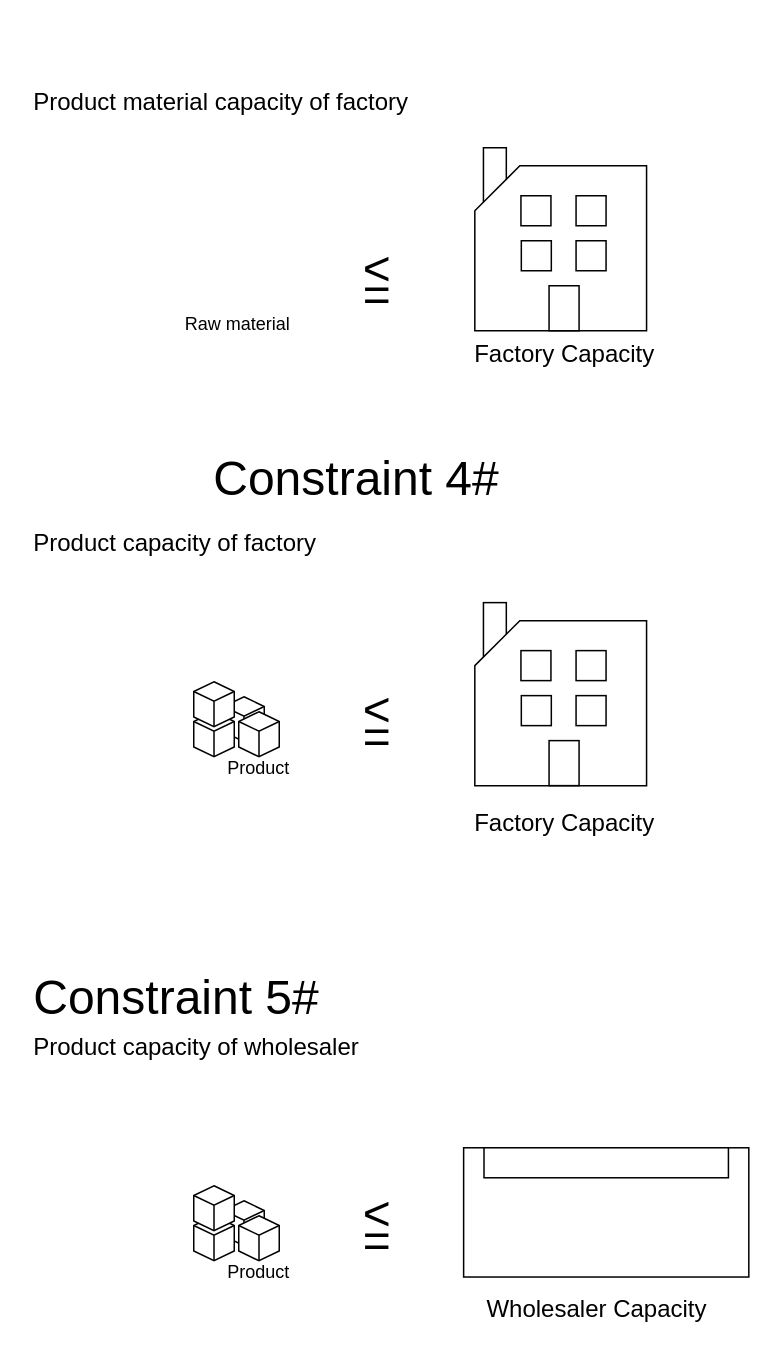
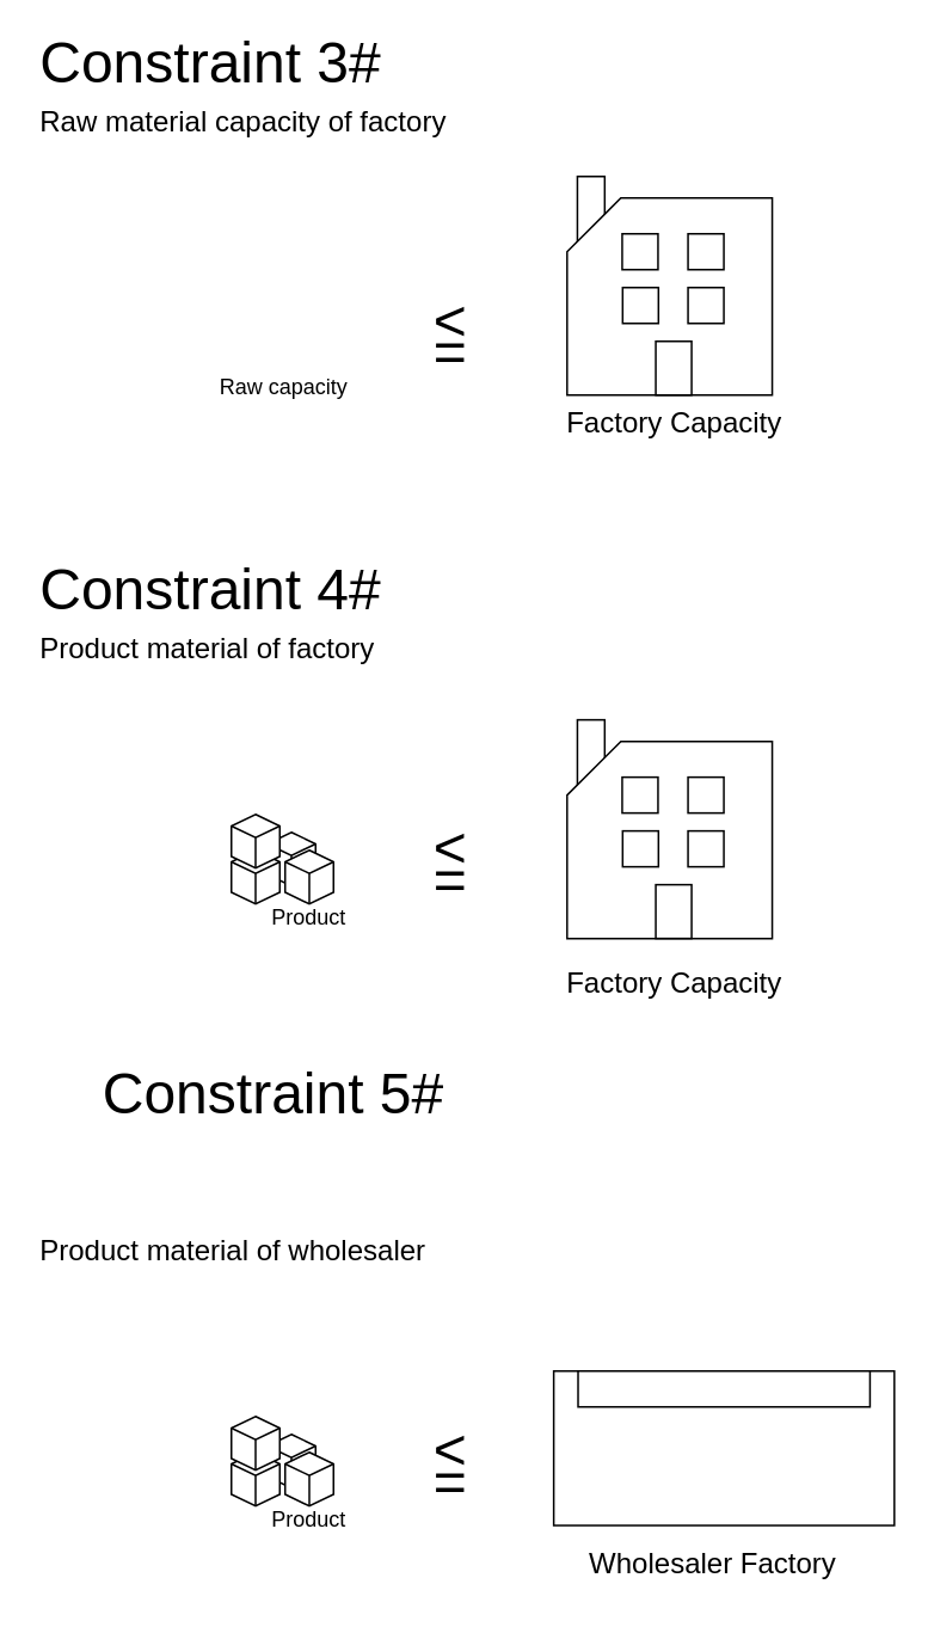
  <mxCell id="0" />
  <mxCell id="1" parent="0" />
  <mxCell id="2" value="" style="html=1;whiteSpace=wrap;shape=isoCube2;backgroundOutline=1;isoAngle=15;" parent="1" vertex="1"><mxGeometry x="148.5" y="464" width="27" height="30" as="geometry" /></mxCell>
  <mxCell id="3" value="" style="html=1;whiteSpace=wrap;shape=isoCube2;backgroundOutline=1;isoAngle=15;" parent="1" vertex="1"><mxGeometry x="128.5" y="474" width="27" height="30" as="geometry" /></mxCell>
  <mxCell id="4" value="" style="html=1;whiteSpace=wrap;shape=isoCube2;backgroundOutline=1;isoAngle=15;" parent="1" vertex="1"><mxGeometry x="158.5" y="474" width="27" height="30" as="geometry" /></mxCell>
  <mxCell id="5" value="" style="html=1;whiteSpace=wrap;shape=isoCube2;backgroundOutline=1;isoAngle=15;" parent="1" vertex="1"><mxGeometry x="128.5" y="454" width="27" height="30" as="geometry" /></mxCell>
  <mxCell id="6" value="Product" style="text;html=1;strokeColor=none;fillColor=none;align=center;verticalAlign=middle;whiteSpace=wrap;rounded=0;" parent="1" vertex="1"><mxGeometry x="137" y="497" width="70" height="30" as="geometry" /></mxCell>
- <mxCell id="7" value="Constraint 4#" style="text;html=1;strokeColor=none;fillColor=none;align=left;verticalAlign=middle;whiteSpace=wrap;rounded=0;fontSize=32;" parent="1" vertex="1"><mxGeometry x="140" y="304" width="247.25" height="30" as="geometry" /></mxCell>
- <mxCell id="8" value="Product capacity of factory" style="text;html=1;strokeColor=none;fillColor=none;align=left;verticalAlign=middle;whiteSpace=wrap;rounded=0;fontSize=16;" parent="1" vertex="1"><mxGeometry x="20" y="346" width="387.25" height="30" as="geometry" /></mxCell>
+ <mxCell id="7" value="Constraint 4#" style="text;html=1;strokeColor=none;fillColor=none;align=left;verticalAlign=middle;whiteSpace=wrap;rounded=0;fontSize=32;" parent="1" vertex="1"><mxGeometry x="20" y="314" width="247.25" height="30" as="geometry" /></mxCell>
+ <mxCell id="8" value="Product material of factory" style="text;html=1;strokeColor=none;fillColor=none;align=left;verticalAlign=middle;whiteSpace=wrap;rounded=0;fontSize=16;" parent="1" vertex="1"><mxGeometry x="20" y="346" width="387.25" height="30" as="geometry" /></mxCell>
  <mxCell id="9" value="" style="group" parent="1" vertex="1" connectable="0"><mxGeometry x="304.63" y="401.25" width="141.5" height="161.5" as="geometry" /></mxCell>
  <mxCell id="10" value="" style="rounded=0;whiteSpace=wrap;html=1;" parent="9" vertex="1"><mxGeometry x="17" width="15.25" height="40" as="geometry" /></mxCell>
  <mxCell id="11" value="Factory Capacity" style="text;html=1;strokeColor=none;fillColor=none;align=center;verticalAlign=middle;whiteSpace=wrap;rounded=0;fontSize=16;" parent="9" vertex="1"><mxGeometry y="131.5" width="141.5" height="30" as="geometry" /></mxCell>
  <mxCell id="12" value="" style="shape=card;whiteSpace=wrap;html=1;" parent="9" vertex="1"><mxGeometry x="11.25" y="12" width="114.5" height="110" as="geometry" /></mxCell>
  <mxCell id="13" value="" style="whiteSpace=wrap;html=1;aspect=fixed;" parent="9" vertex="1"><mxGeometry x="78.75" y="62" width="20" height="20" as="geometry" /></mxCell>
  <mxCell id="14" value="" style="whiteSpace=wrap;html=1;aspect=fixed;" parent="9" vertex="1"><mxGeometry x="42" y="32" width="20" height="20" as="geometry" /></mxCell>
  <mxCell id="15" value="" style="whiteSpace=wrap;html=1;aspect=fixed;" parent="9" vertex="1"><mxGeometry x="78.75" y="32" width="20" height="20" as="geometry" /></mxCell>
  <mxCell id="16" value="" style="whiteSpace=wrap;html=1;aspect=fixed;" parent="9" vertex="1"><mxGeometry x="42.25" y="62" width="20" height="20" as="geometry" /></mxCell>
  <mxCell id="17" value="" style="rounded=0;whiteSpace=wrap;html=1;" parent="9" vertex="1"><mxGeometry x="60.75" y="92" width="20" height="30" as="geometry" /></mxCell>
  <mxCell id="18" value="" style="shape=image;html=1;verticalAlign=top;verticalLabelPosition=bottom;labelBackgroundColor=#ffffff;imageAspect=0;aspect=fixed;image=https://cdn0.iconfinder.com/data/icons/web-development-and-studio/512/118_Ax_Log_Timber_Wood-128.png;fontColor=#006600;" parent="1" vertex="1"><mxGeometry x="129.38" y="161" width="50" height="50" as="geometry" /></mxCell>
- <mxCell id="19" value="Raw material" style="text;html=1;strokeColor=none;fillColor=none;align=center;verticalAlign=middle;whiteSpace=wrap;rounded=0;" parent="1" vertex="1"><mxGeometry x="111.69" y="201" width="91.87" height="30" as="geometry" /></mxCell>
+ <mxCell id="19" value="Raw capacity" style="text;html=1;strokeColor=none;fillColor=none;align=center;verticalAlign=middle;whiteSpace=wrap;rounded=0;" parent="1" vertex="1"><mxGeometry x="111.69" y="201" width="91.87" height="30" as="geometry" /></mxCell>
  <mxCell id="20" value="" style="group" parent="1" vertex="1" connectable="0"><mxGeometry x="304.63" y="98" width="141.5" height="161.5" as="geometry" /></mxCell>
  <mxCell id="21" value="" style="rounded=0;whiteSpace=wrap;html=1;" parent="20" vertex="1"><mxGeometry x="17" width="15.25" height="40" as="geometry" /></mxCell>
  <mxCell id="22" value="Factory Capacity" style="text;html=1;strokeColor=none;fillColor=none;align=center;verticalAlign=middle;whiteSpace=wrap;rounded=0;fontSize=16;" parent="20" vertex="1"><mxGeometry y="122" width="141.5" height="30" as="geometry" /></mxCell>
  <mxCell id="23" value="" style="shape=card;whiteSpace=wrap;html=1;" parent="20" vertex="1"><mxGeometry x="11.25" y="12" width="114.5" height="110" as="geometry" /></mxCell>
  <mxCell id="24" value="" style="whiteSpace=wrap;html=1;aspect=fixed;" parent="20" vertex="1"><mxGeometry x="78.75" y="62" width="20" height="20" as="geometry" /></mxCell>
  <mxCell id="25" value="" style="whiteSpace=wrap;html=1;aspect=fixed;" parent="20" vertex="1"><mxGeometry x="42" y="32" width="20" height="20" as="geometry" /></mxCell>
  <mxCell id="26" value="" style="whiteSpace=wrap;html=1;aspect=fixed;" parent="20" vertex="1"><mxGeometry x="78.75" y="32" width="20" height="20" as="geometry" /></mxCell>
  <mxCell id="27" value="" style="whiteSpace=wrap;html=1;aspect=fixed;" parent="20" vertex="1"><mxGeometry x="42.25" y="62" width="20" height="20" as="geometry" /></mxCell>
  <mxCell id="28" value="" style="rounded=0;whiteSpace=wrap;html=1;" parent="20" vertex="1"><mxGeometry x="60.75" y="92" width="20" height="30" as="geometry" /></mxCell>
- <mxCell id="30" value="Product material capacity of factory" style="text;html=1;strokeColor=none;fillColor=none;align=left;verticalAlign=middle;whiteSpace=wrap;rounded=0;fontSize=16;" parent="1" vertex="1"><mxGeometry x="20" y="52" width="387.25" height="30" as="geometry" /></mxCell>
+ <mxCell id="29" value="Constraint 3#" style="text;html=1;strokeColor=none;fillColor=none;align=left;verticalAlign=middle;whiteSpace=wrap;rounded=0;fontSize=32;" parent="1" vertex="1"><mxGeometry x="20" y="20" width="247.25" height="30" as="geometry" /></mxCell>
+ <mxCell id="30" value="Raw material capacity of factory" style="text;html=1;strokeColor=none;fillColor=none;align=left;verticalAlign=middle;whiteSpace=wrap;rounded=0;fontSize=16;" parent="1" vertex="1"><mxGeometry x="20" y="52" width="387.25" height="30" as="geometry" /></mxCell>
  <mxCell id="31" value="" style="group" parent="1" vertex="1" connectable="0"><mxGeometry x="220.88" y="163.75" width="60" height="47.25" as="geometry" /></mxCell>
  <mxCell id="32" value="=" style="text;html=1;strokeColor=none;fillColor=none;align=center;verticalAlign=middle;whiteSpace=wrap;rounded=0;fontSize=32;" parent="31" vertex="1"><mxGeometry y="17.25" width="60" height="30" as="geometry" /></mxCell>
  <mxCell id="33" value="&amp;lt;" style="text;html=1;strokeColor=none;fillColor=none;align=center;verticalAlign=middle;whiteSpace=wrap;rounded=0;fontSize=32;" parent="31" vertex="1"><mxGeometry width="60" height="30" as="geometry" /></mxCell>
  <mxCell id="34" value="" style="group" parent="1" vertex="1" connectable="0"><mxGeometry x="220.88" y="458.37" width="60" height="47.25" as="geometry" /></mxCell>
  <mxCell id="35" value="=" style="text;html=1;strokeColor=none;fillColor=none;align=center;verticalAlign=middle;whiteSpace=wrap;rounded=0;fontSize=32;" parent="34" vertex="1"><mxGeometry y="17.25" width="60" height="30" as="geometry" /></mxCell>
  <mxCell id="36" value="&amp;lt;" style="text;html=1;strokeColor=none;fillColor=none;align=center;verticalAlign=middle;whiteSpace=wrap;rounded=0;fontSize=32;" parent="34" vertex="1"><mxGeometry width="60" height="30" as="geometry" /></mxCell>
  <mxCell id="37" value="" style="html=1;whiteSpace=wrap;shape=isoCube2;backgroundOutline=1;isoAngle=15;" parent="1" vertex="1"><mxGeometry x="148.5" y="800" width="27" height="30" as="geometry" /></mxCell>
  <mxCell id="38" value="" style="html=1;whiteSpace=wrap;shape=isoCube2;backgroundOutline=1;isoAngle=15;" parent="1" vertex="1"><mxGeometry x="128.5" y="810" width="27" height="30" as="geometry" /></mxCell>
  <mxCell id="39" value="" style="html=1;whiteSpace=wrap;shape=isoCube2;backgroundOutline=1;isoAngle=15;" parent="1" vertex="1"><mxGeometry x="158.5" y="810" width="27" height="30" as="geometry" /></mxCell>
  <mxCell id="40" value="" style="html=1;whiteSpace=wrap;shape=isoCube2;backgroundOutline=1;isoAngle=15;" parent="1" vertex="1"><mxGeometry x="128.5" y="790" width="27" height="30" as="geometry" /></mxCell>
  <mxCell id="41" value="Product" style="text;html=1;strokeColor=none;fillColor=none;align=center;verticalAlign=middle;whiteSpace=wrap;rounded=0;" parent="1" vertex="1"><mxGeometry x="137" y="833" width="70" height="30" as="geometry" /></mxCell>
- <mxCell id="42" value="Constraint 5#" style="text;html=1;strokeColor=none;fillColor=none;align=left;verticalAlign=middle;whiteSpace=wrap;rounded=0;fontSize=32;" parent="1" vertex="1"><mxGeometry x="20" y="650" width="247.25" height="30" as="geometry" /></mxCell>
- <mxCell id="43" value="Product capacity of wholesaler" style="text;html=1;strokeColor=none;fillColor=none;align=left;verticalAlign=middle;whiteSpace=wrap;rounded=0;fontSize=16;" parent="1" vertex="1"><mxGeometry x="20" y="682" width="387.25" height="30" as="geometry" /></mxCell>
+ <mxCell id="42" value="Constraint 5#" style="text;html=1;strokeColor=none;fillColor=none;align=left;verticalAlign=middle;whiteSpace=wrap;rounded=0;fontSize=32;" parent="1" vertex="1"><mxGeometry x="55" y="595" width="247.25" height="30" as="geometry" /></mxCell>
+ <mxCell id="43" value="Product material of wholesaler" style="text;html=1;strokeColor=none;fillColor=none;align=left;verticalAlign=middle;whiteSpace=wrap;rounded=0;fontSize=16;" parent="1" vertex="1"><mxGeometry x="20" y="682" width="387.25" height="30" as="geometry" /></mxCell>
  <mxCell id="44" value="" style="group" parent="1" vertex="1" connectable="0"><mxGeometry x="220.88" y="794.37" width="60" height="47.25" as="geometry" /></mxCell>
  <mxCell id="45" value="=" style="text;html=1;strokeColor=none;fillColor=none;align=center;verticalAlign=middle;whiteSpace=wrap;rounded=0;fontSize=32;" parent="44" vertex="1"><mxGeometry y="17.25" width="60" height="30" as="geometry" /></mxCell>
  <mxCell id="46" value="&amp;lt;" style="text;html=1;strokeColor=none;fillColor=none;align=center;verticalAlign=middle;whiteSpace=wrap;rounded=0;fontSize=32;" parent="44" vertex="1"><mxGeometry width="60" height="30" as="geometry" /></mxCell>
  <mxCell id="47" value="" style="group" parent="1" vertex="1" connectable="0"><mxGeometry x="280.88" y="764.69" width="217.66" height="120.62" as="geometry" /></mxCell>
  <mxCell id="48" value="" style="rounded=0;whiteSpace=wrap;html=1;fontSize=16;" parent="47" vertex="1"><mxGeometry x="27.538" width="190.122" height="86.159" as="geometry" /></mxCell>
- <mxCell id="49" value="Wholesaler Capacity" style="text;html=1;strokeColor=none;fillColor=none;align=center;verticalAlign=middle;whiteSpace=wrap;rounded=0;fontSize=16;" parent="47" vertex="1"><mxGeometry x="27.538" y="94.778" width="178.997" height="25.842" as="geometry" /></mxCell>
+ <mxCell id="49" value="Wholesaler Factory" style="text;html=1;strokeColor=none;fillColor=none;align=center;verticalAlign=middle;whiteSpace=wrap;rounded=0;fontSize=16;" parent="47" vertex="1"><mxGeometry x="27.538" y="94.778" width="178.997" height="25.842" as="geometry" /></mxCell>
  <mxCell id="50" value="" style="rounded=0;whiteSpace=wrap;html=1;" parent="47" vertex="1"><mxGeometry x="41.13" width="162.94" height="20" as="geometry" /></mxCell>
